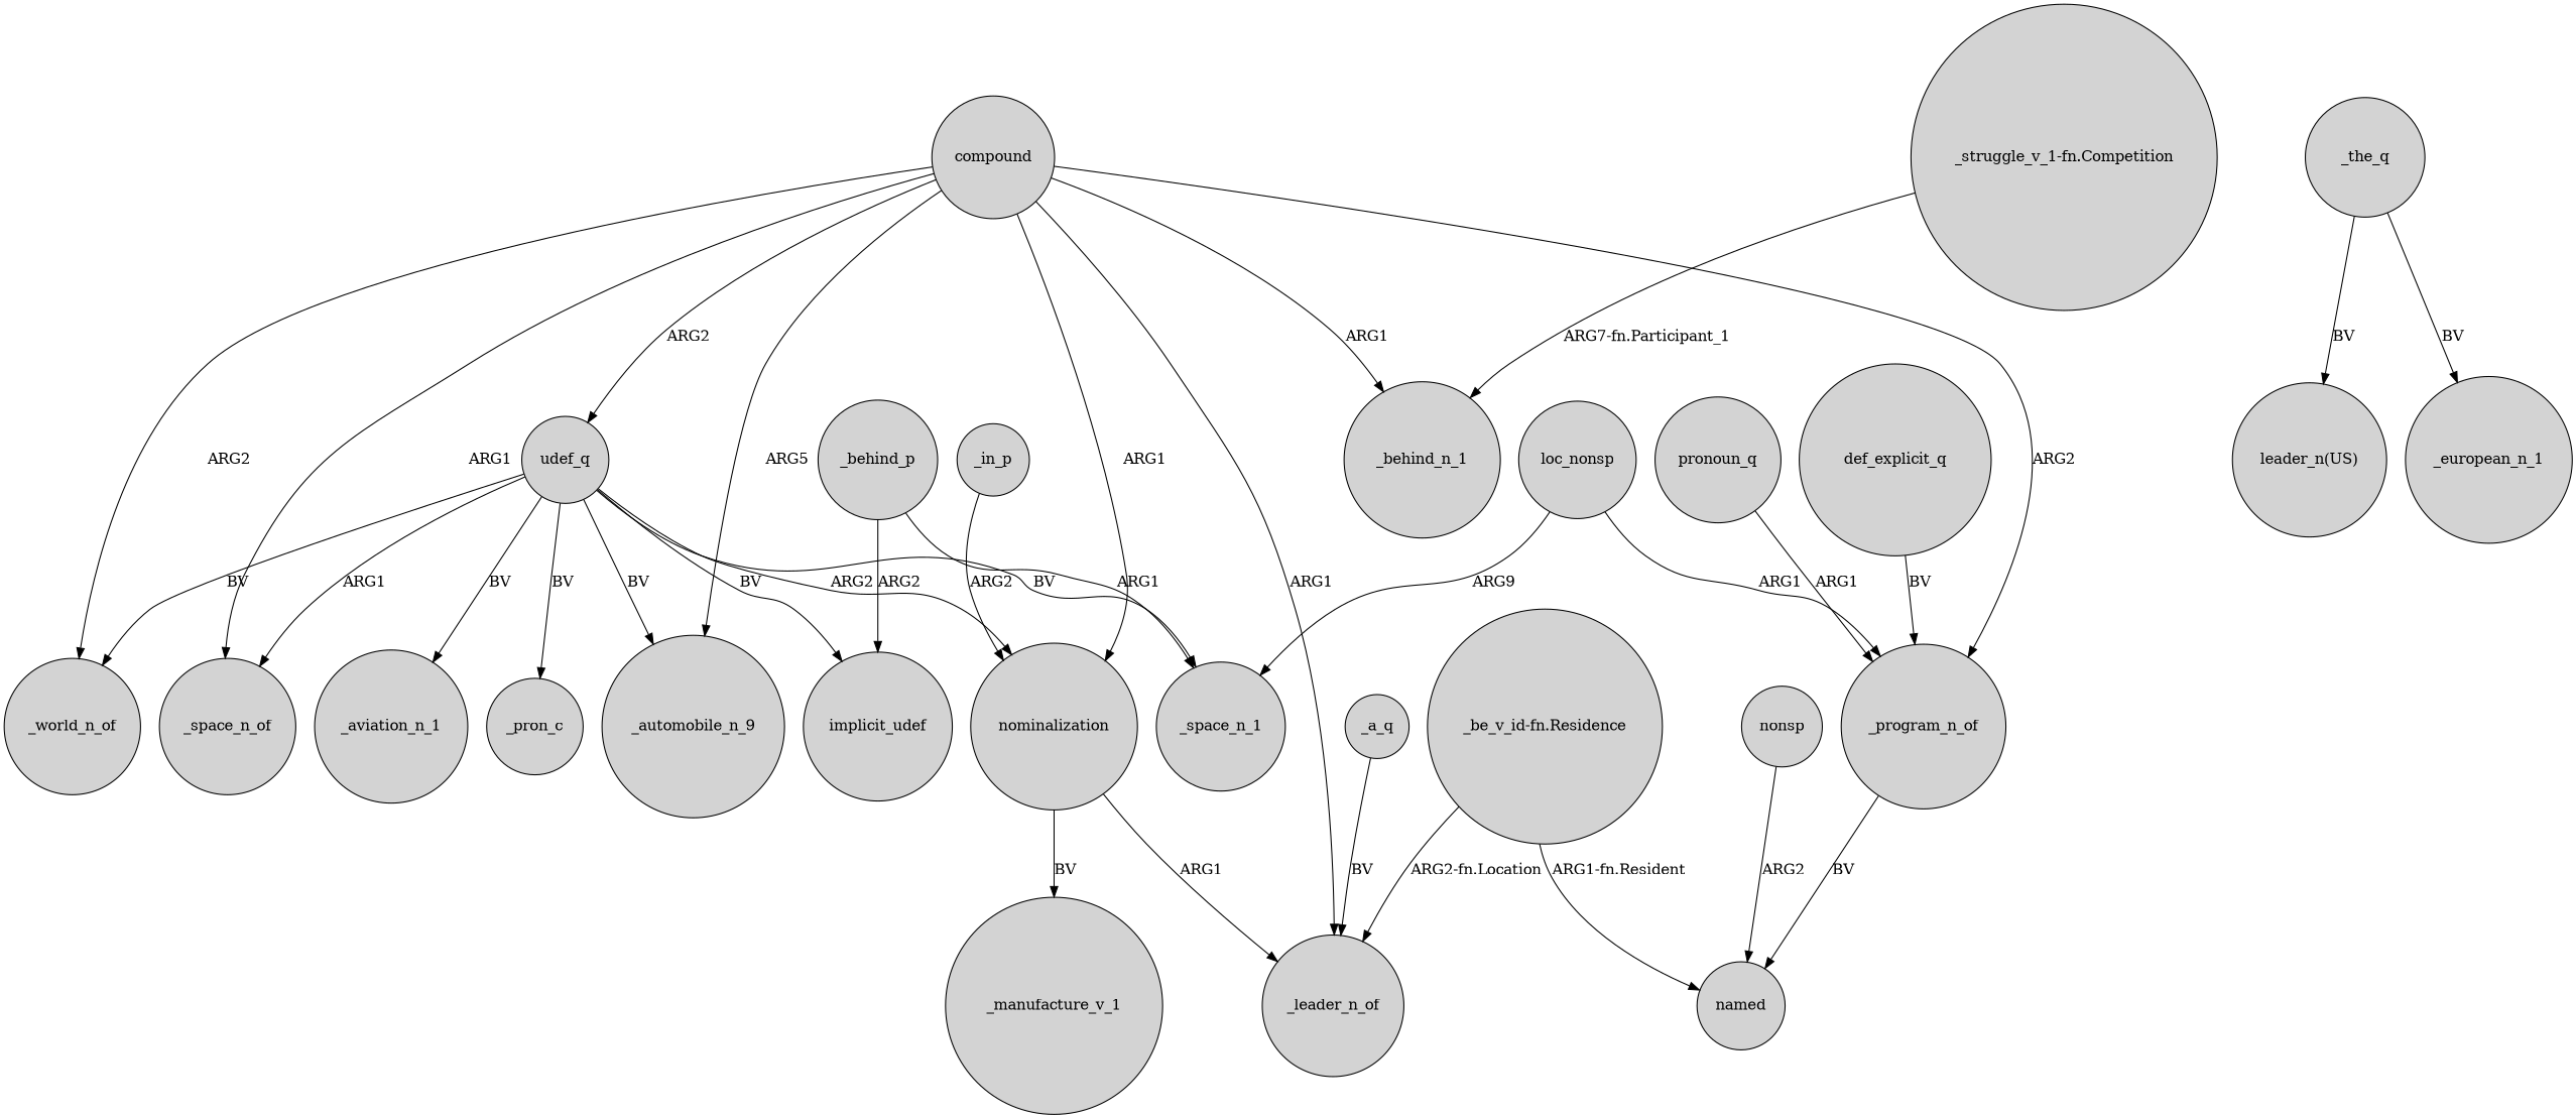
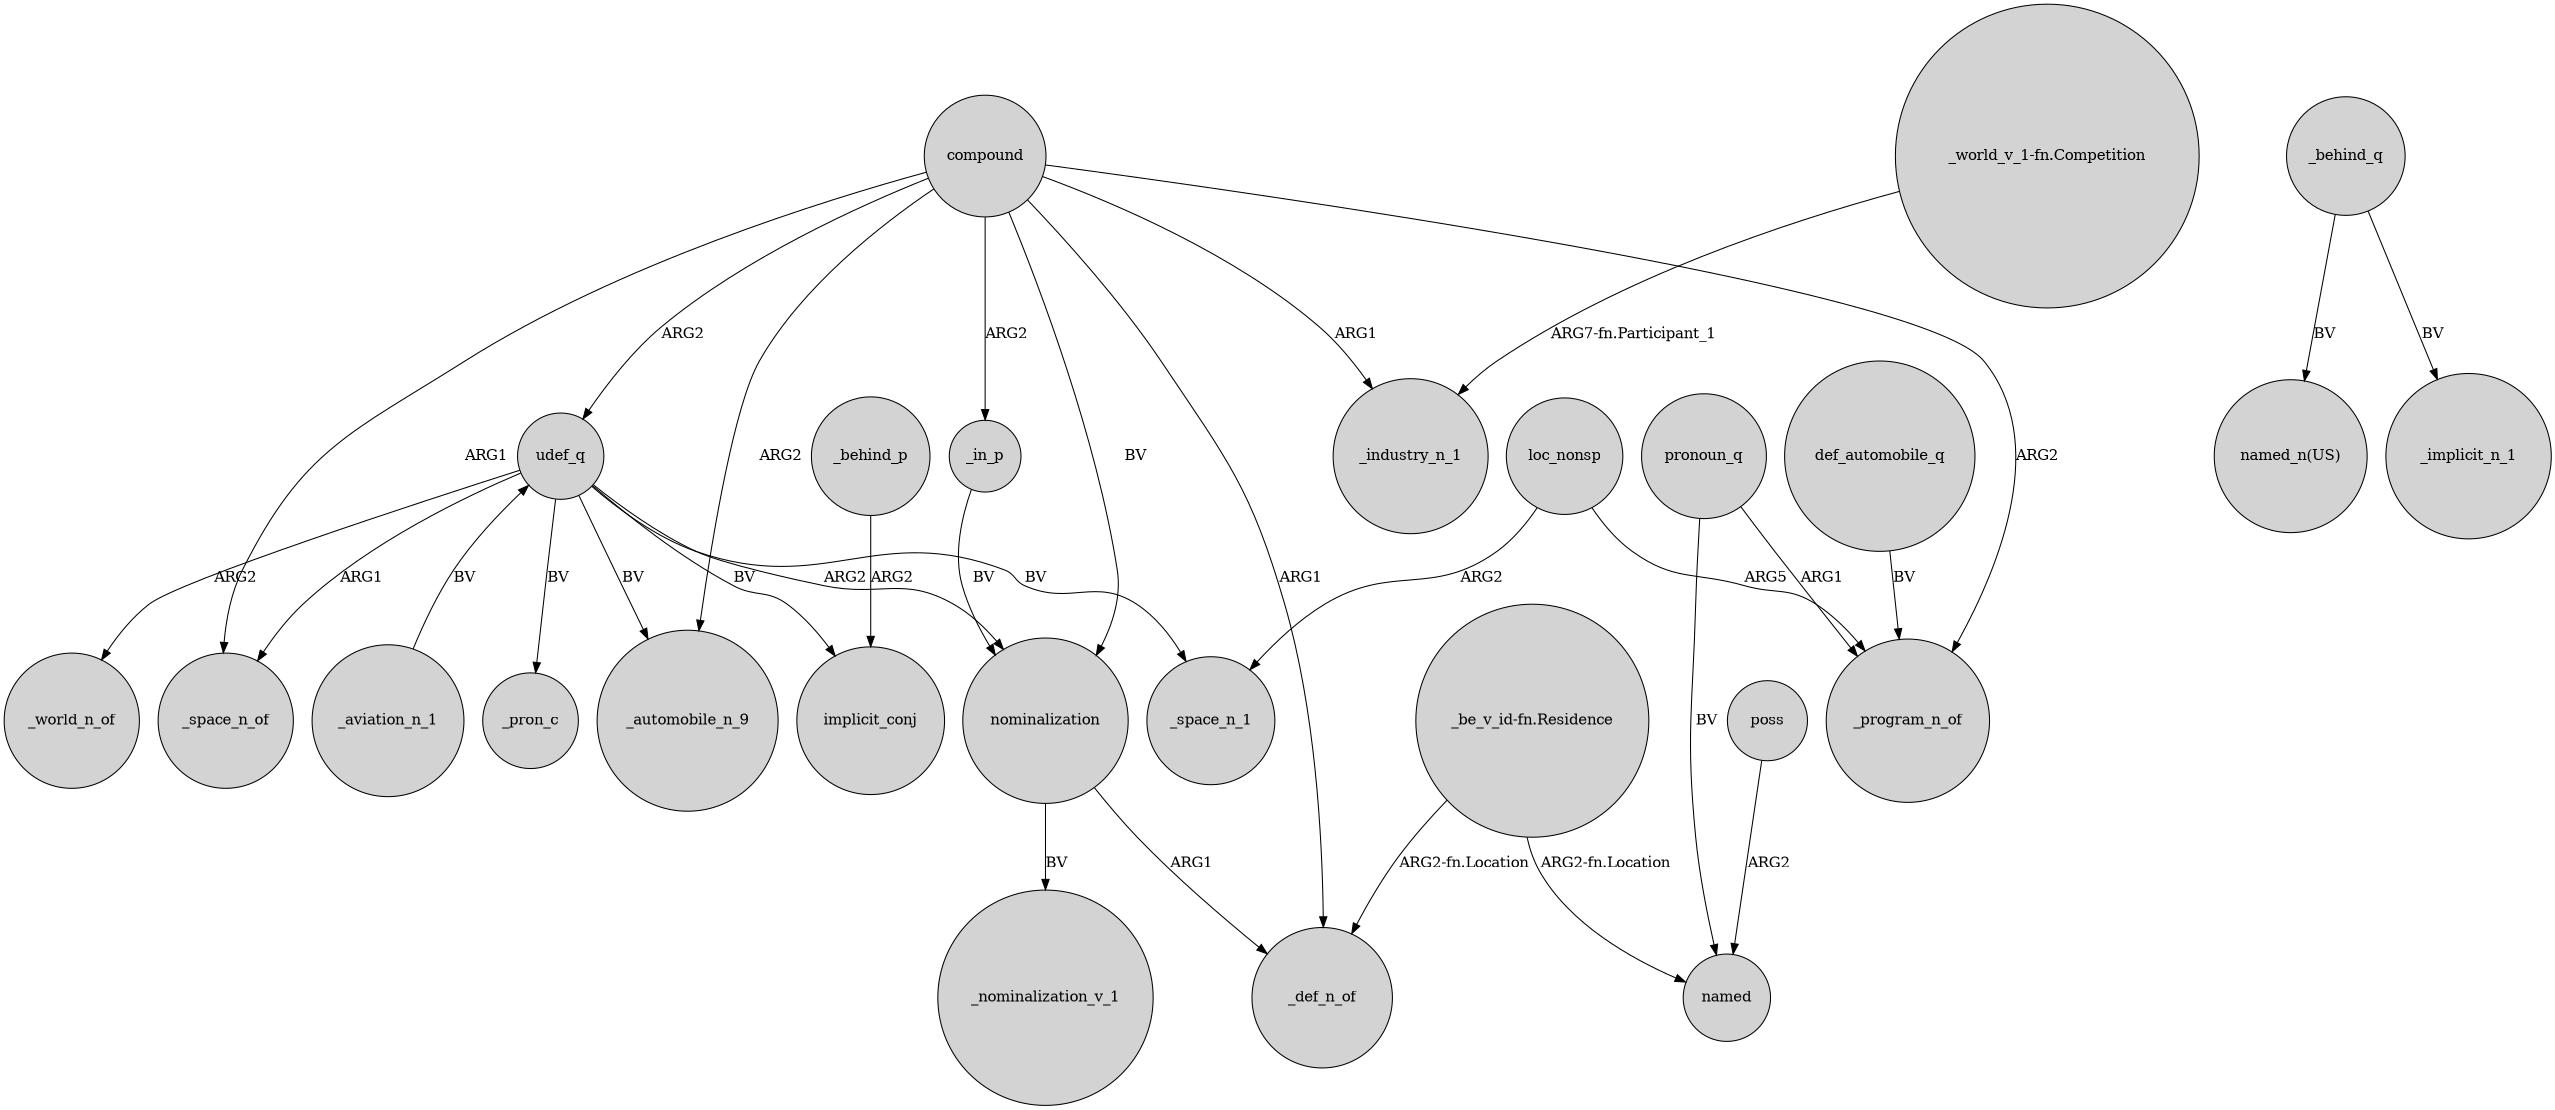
  digraph {
    node [shape=circle style=filled]
    compound
-   _industry_n_1 [label=_behind_n_1]
+   _industry_n_1
    _world_n_of
    _space_n_of
    nominalization
-   _leader_n_of
+   _leader_n_of [label=_def_n_of]
    n7 [label=_automobile_n_9]
    _program_n_of
    udef_q
-   _manufacture_v_1
-   "_struggle_v_1-fn.Competition"
+   _manufacture_v_1 [label=_nominalization_v_1]
+   "_struggle_v_1-fn.Competition" [label="_world_v_1-fn.Competition"]
    _aviation_n_1
    n13 [label=_pron_c]
    n14 [label=_space_n_1]
-   implicit_conj [label=implicit_udef]
-   _the_q
-   "named_n(US)" [label="leader_n(US)"]
-   _european_n_1
-   def_explicit_q
+   implicit_conj
+   _the_q [label=_behind_q]
+   "named_n(US)"
+   _european_n_1 [label=_implicit_n_1]
+   def_explicit_q [label=def_automobile_q]
    "_be_v_id-fn.Residence"
    n21 [label=named]
-   _a_q
    loc_nonsp
    _behind_p
    pronoun_q
-   poss [label=nonsp]
+   poss
    _in_p
    compound -> _industry_n_1 [label=ARG1]
-   compound -> _world_n_of [label=ARG2]
+   compound -> _in_p [label=ARG2]
    compound -> _space_n_of [label=ARG1]
-   compound -> nominalization [label=ARG1]
+   compound -> nominalization [label=BV]
    compound -> _leader_n_of [label=ARG1]
-   compound -> n7 [label=ARG5]
+   compound -> n7 [label=ARG2]
    compound -> _program_n_of [label=ARG2]
    compound -> udef_q [label=ARG2]
    nominalization -> _leader_n_of [label=ARG1]
    nominalization -> _manufacture_v_1 [label=BV]
-   udef_q -> _world_n_of [label=BV]
+   udef_q -> _world_n_of [label=ARG2]
    udef_q -> _space_n_of [label=ARG1]
    udef_q -> nominalization [label=ARG2]
    udef_q -> n7 [label=BV]
-   udef_q -> _aviation_n_1 [label=BV]
+   _aviation_n_1 -> udef_q [label=BV]
    udef_q -> n13 [label=BV]
    udef_q -> n14 [label=BV]
    udef_q -> implicit_conj [label=BV]
    "_struggle_v_1-fn.Competition" -> _industry_n_1 [label="ARG7-fn.Participant_1"]
    _the_q -> "named_n(US)" [label=BV]
    _the_q -> _european_n_1 [label=BV]
    def_explicit_q -> _program_n_of [label=BV]
    "_be_v_id-fn.Residence" -> _leader_n_of [label="ARG2-fn.Location"]
-   "_be_v_id-fn.Residence" -> n21 [label="ARG1-fn.Resident"]
-   _a_q -> _leader_n_of [label=BV]
-   loc_nonsp -> _program_n_of [label=ARG1]
-   loc_nonsp -> n14 [label=ARG9]
-   _behind_p -> n14 [label=ARG1]
+   "_be_v_id-fn.Residence" -> n21 [label="ARG2-fn.Location"]
+   loc_nonsp -> _program_n_of [label=ARG5]
+   loc_nonsp -> n14 [label=ARG2]
    _behind_p -> implicit_conj [label=ARG2]
    pronoun_q -> _program_n_of [label=ARG1]
-   _program_n_of -> n21 [label=BV]
+   pronoun_q -> n21 [label=BV]
    poss -> n21 [label=ARG2]
-   _in_p -> nominalization [label=ARG2]
+   _in_p -> nominalization [label=BV]
  }
